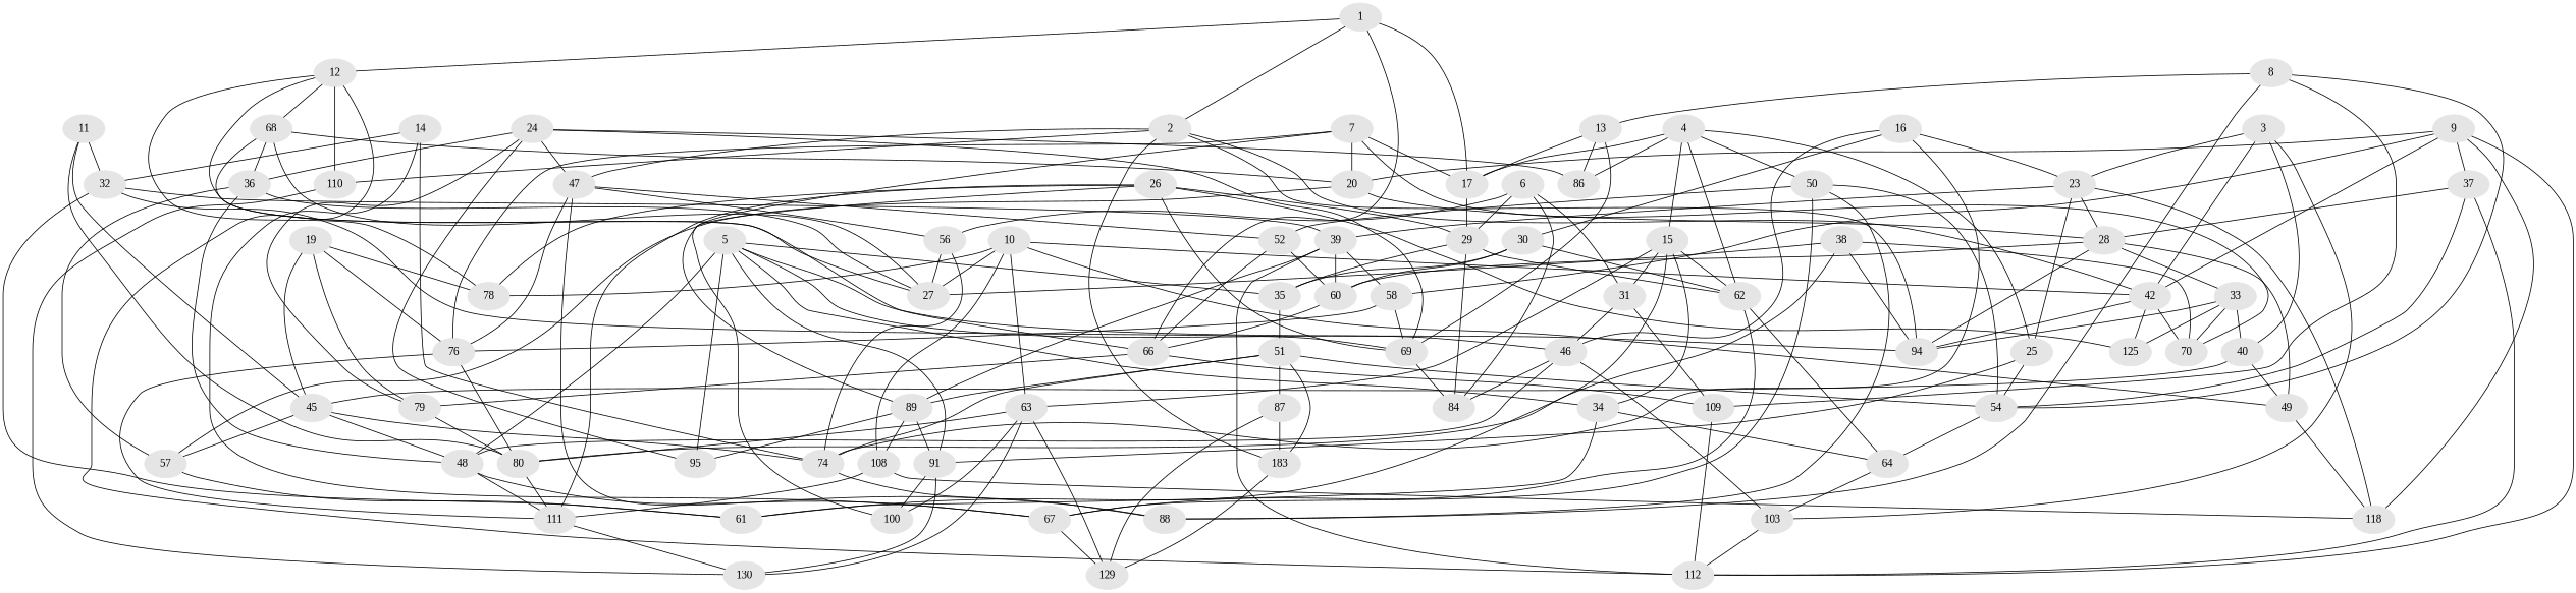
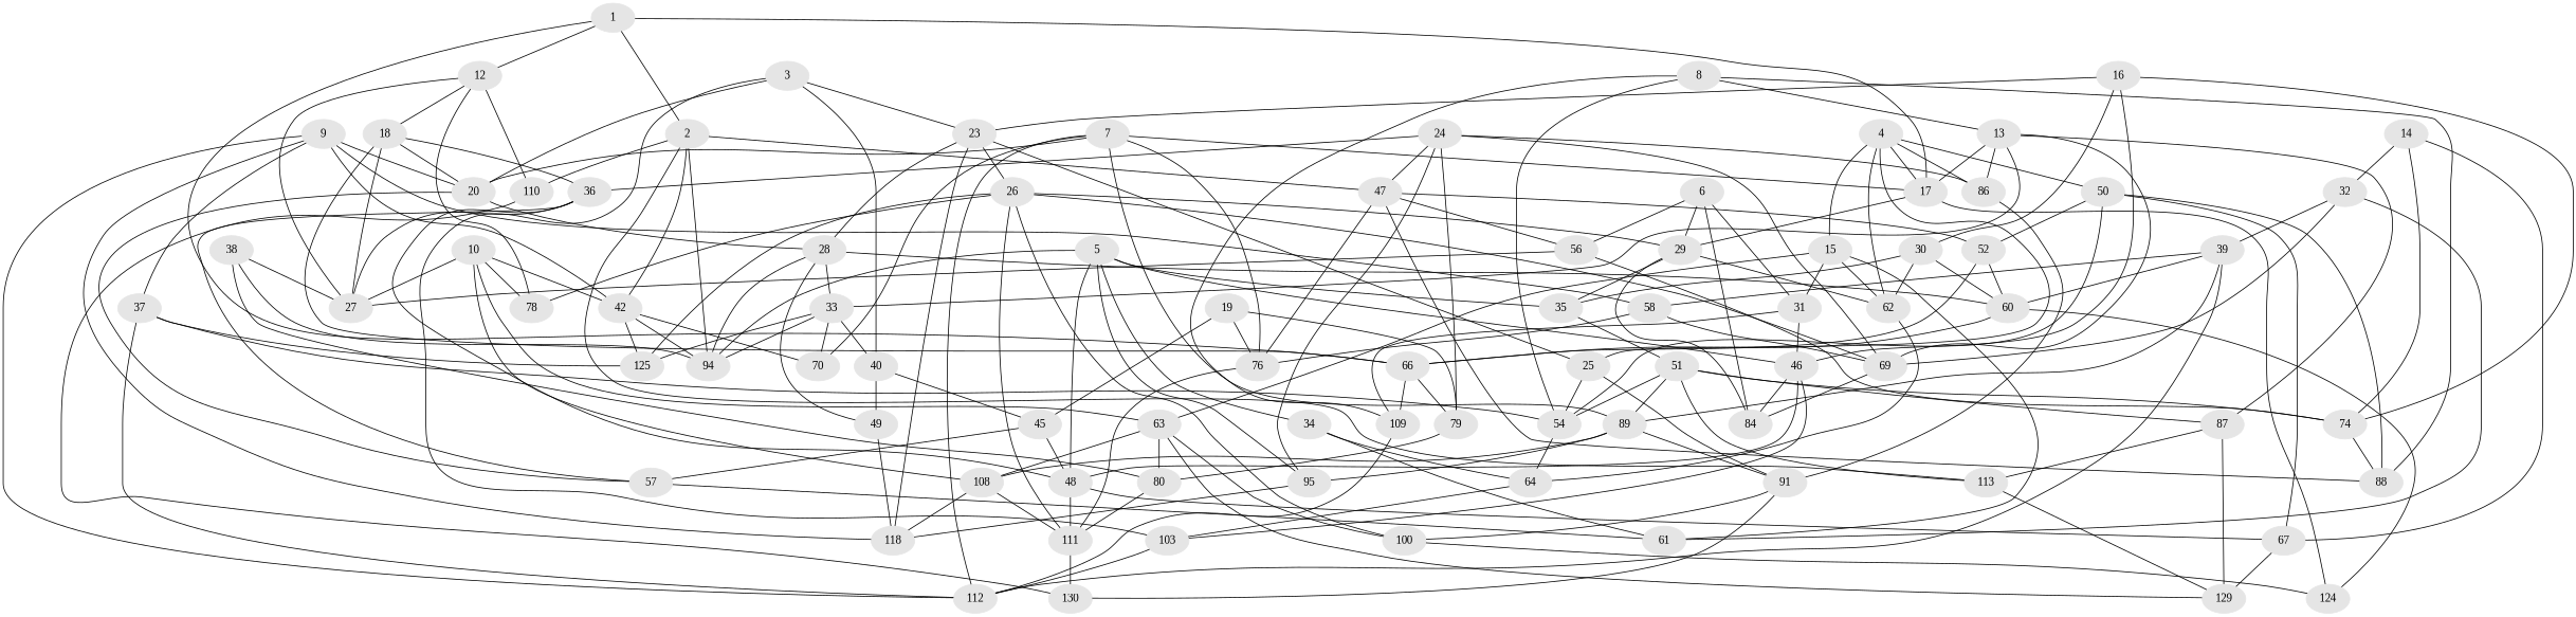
  graph {
    fontname="Liberation Serif"
    node [color=gray90 fontname="Liberation Serif" style=filled]
    edge [fontname="Liberation Serif"]
    2 [super="+55"]
    42 [super="+127"]
    47 [super="+77"]
    94 [super="+126"]
    110
-   113 [label=183]
+   113
    1
    12 [super="+102"]
    17 [super="+22"]
    66 [super="+93"]
    78
    n12 [label=27 super="+115"]
-   18 [super="+119" label=68]
+   18 [super="+119"]
    29 [super="+65"]
+   124
    109
    79
    70
    125
    56
    76 [super="+116"]
    88
    52
    130
    129
    20 [super="+75"]
    28 [super="+106"]
    57
    3
    23 [super="+92"]
    40
    103
    25
    118 [super="+122"]
    39 [super="+96"]
    49
    45 [super="+82"]
    112 [super="+128"]
    4 [super="+53"]
    15 [super="+41"]
    50 [super="+101"]
    62 [super="+90"]
    86
    34
    31
    63 [super="+117"]
    61
    54 [super="+73"]
    91 [super="+107"]
    67 [super="+120"]
    64
    5 [super="+99"]
    35
    46 [super="+72"]
    48 [super="+85"]
    95
    51 [super="+59"]
    84
    111 [super="+123"]
    6
    74 [super="+81"]
    7 [super="+21"]
    89 [super="+104"]
    80 [super="+98"]
    108
    13 [super="+27"]
    33 [super="+43"]
    69 [super="+105"]
    87
    8
    9 [super="+44"]
    37
    58
    10 [super="+71"]
    100
    32 [super="+83"]
-   11
    36 [super="+121"]
    14
    16
    30
    60 [super="+114"]
    19
    24 [super="+68"]
    26 [super="+131"]
    38
    2 -- 42
    2 -- 47
    2 -- 94
    2 -- 110
    2 -- 113
    42 -- 94
    42 -- 70
    42 -- 125
    47 -- 56
    47 -- 76
    47 -- 88
    47 -- 52
    110 -- 130
    113 -- 129
    1 -- 2
    1 -- 12
    1 -- 17
    1 -- 66
    12 -- 110 [weight=2]
    12 -- 78
    12 -- n12
    12 -- 18
    17 -- 29
+   17 -- 124
    66 -- 109
    66 -- 79
    18 -- 66
    18 -- n12
    18 -- 20
    18 -- 36 [weight=2]
    29 -- 62
    29 -- 35
    29 -- 84
    109 -- 112
    79 -- 80
    56 -- n12
    56 -- 74
    76 -- 111
-   76 -- 80
    52 -- 66
    52 -- 60
    20 -- 28
    20 -- 57
    28 -- 94
    28 -- 49
    28 -- 33
    28 -- 60
    57 -- 61
-   3 -- 42
+   3 -- 20
    3 -- 23
    3 -- 40
    3 -- 103
    23 -- 28
    23 -- 25
    23 -- 118
-   23 -- 39
+   23 -- 26
    40 -- 49
    40 -- 45
    103 -- 112
    25 -- 54
    25 -- 91
    39 -- 112
    39 -- 89
    39 -- 58
    39 -- 60
    49 -- 118
    45 -- 57
    45 -- 48
-   45 -- 74
    4 -- 17
    4 -- 25
    4 -- 15
    4 -- 50
    4 -- 62
    4 -- 86
    15 -- 62
-   15 -- 34
    15 -- 31
    15 -- 63
    15 -- 61
    50 -- 88
    50 -- 52
    50 -- 54
    50 -- 67
-   62 -- 67
    62 -- 64
-   5 -- 91
+   86 -- 91
    34 -- 61
    34 -- 64
    31 -- 109
    31 -- 46
-   63 -- 130
+   63 -- 108
    63 -- 129
    63 -- 80
    63 -- 100
    54 -- 64
    91 -- 130
    91 -- 100
    67 -- 129
    64 -- 103
    5 -- 94
    5 -- 34
    5 -- 35
    5 -- 46
    5 -- 48
    5 -- 95
    35 -- 51
    46 -- 103
    46 -- 48
    46 -- 84
    48 -- 67
    48 -- 111
+   95 -- 118
    51 -- 113
    51 -- 54
    51 -- 74
    51 -- 89
    51 -- 87
    111 -- 130
    6 -- 29
    6 -- 56
    6 -- 31
    6 -- 84
    74 -- 88
    7 -- 17
    7 -- 70
    7 -- 76
    7 -- 20
-   12 -- 112
+   7 -- 112
    7 -- 89
    89 -- 91
    89 -- 95
    89 -- 108
    80 -- 111
    108 -- 118
    108 -- 111
    13 -- 17
    13 -- 86
+   13 -- 33
    13 -- 69
+   13 -- 87
    33 -- 94
    33 -- 70
    33 -- 125
    33 -- 40
    69 -- 84
    87 -- 113
    87 -- 129
    8 -- 109
    8 -- 88
    8 -- 54
    8 -- 13
    9 -- 42
    9 -- 20
    9 -- 118
    9 -- 112
    9 -- 37
    9 -- 58
-   37 -- 28
+   37 -- 125
    37 -- 112
    37 -- 54
    58 -- 76
    58 -- 69
    10 -- 42
    10 -- 78
    10 -- n12
-   10 -- 49
    10 -- 63
    10 -- 108
+   100 -- 124
    32 -- 39
    32 -- 61
    32 -- 69
-   11 -- 45
-   11 -- 80
-   11 -- 32 [weight=2]
    36 -- n12
    36 -- 57
    36 -- 48
    14 -- 67 [weight=2]
    14 -- 74
    14 -- 32
    16 -- 23
    16 -- 46
    16 -- 74
    16 -- 30
    30 -- 62
    30 -- 35
    30 -- 60
    60 -- 66
-   19 -- 78
+   60 -- 124
    19 -- 79
    19 -- 76
    19 -- 45
    24 -- 47
    24 -- 79
    24 -- 86
    24 -- 95
    24 -- 69
    24 -- 36
    26 -- 78
    26 -- 29
    26 -- 125
    26 -- 111
    26 -- 69
    26 -- 100
    38 -- 94
    38 -- n12
-   38 -- 70
    38 -- 80
  }
